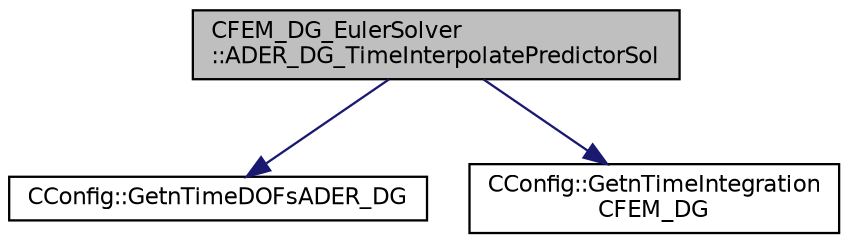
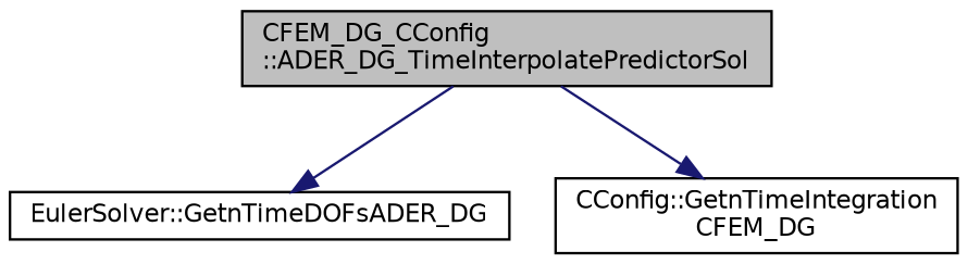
  digraph {
    rankdir=TB
    node [color=black fillcolor=white fontname=Helvetica fontsize=10 shape=record style=filled]
    edge [color=midnightblue fontname=Helvetica fontsize=10 labelfontname=Helvetica labelfontsize=10 style=solid]
-   n1 [fillcolor=grey75 fontcolor=black height=0.2 label="CFEM_DG_EulerSolver\l::ADER_DG_TimeInterpolatePredictorSol" width=0.4]
-   n2 [height=0.2 label="CConfig::GetnTimeDOFsADER_DG" width=0.4]
+   n1 [fillcolor=grey75 fontcolor=black height=0.2 label="CFEM_DG_CConfig\l::ADER_DG_TimeInterpolatePredictorSol" width=0.4]
+   n2 [height=0.2 label="EulerSolver::GetnTimeDOFsADER_DG" width=0.4]
    n3 [height=0.2 label="CConfig::GetnTimeIntegration\lCFEM_DG" width=0.4]
    n1 -> n2
    n1 -> n3
  }
